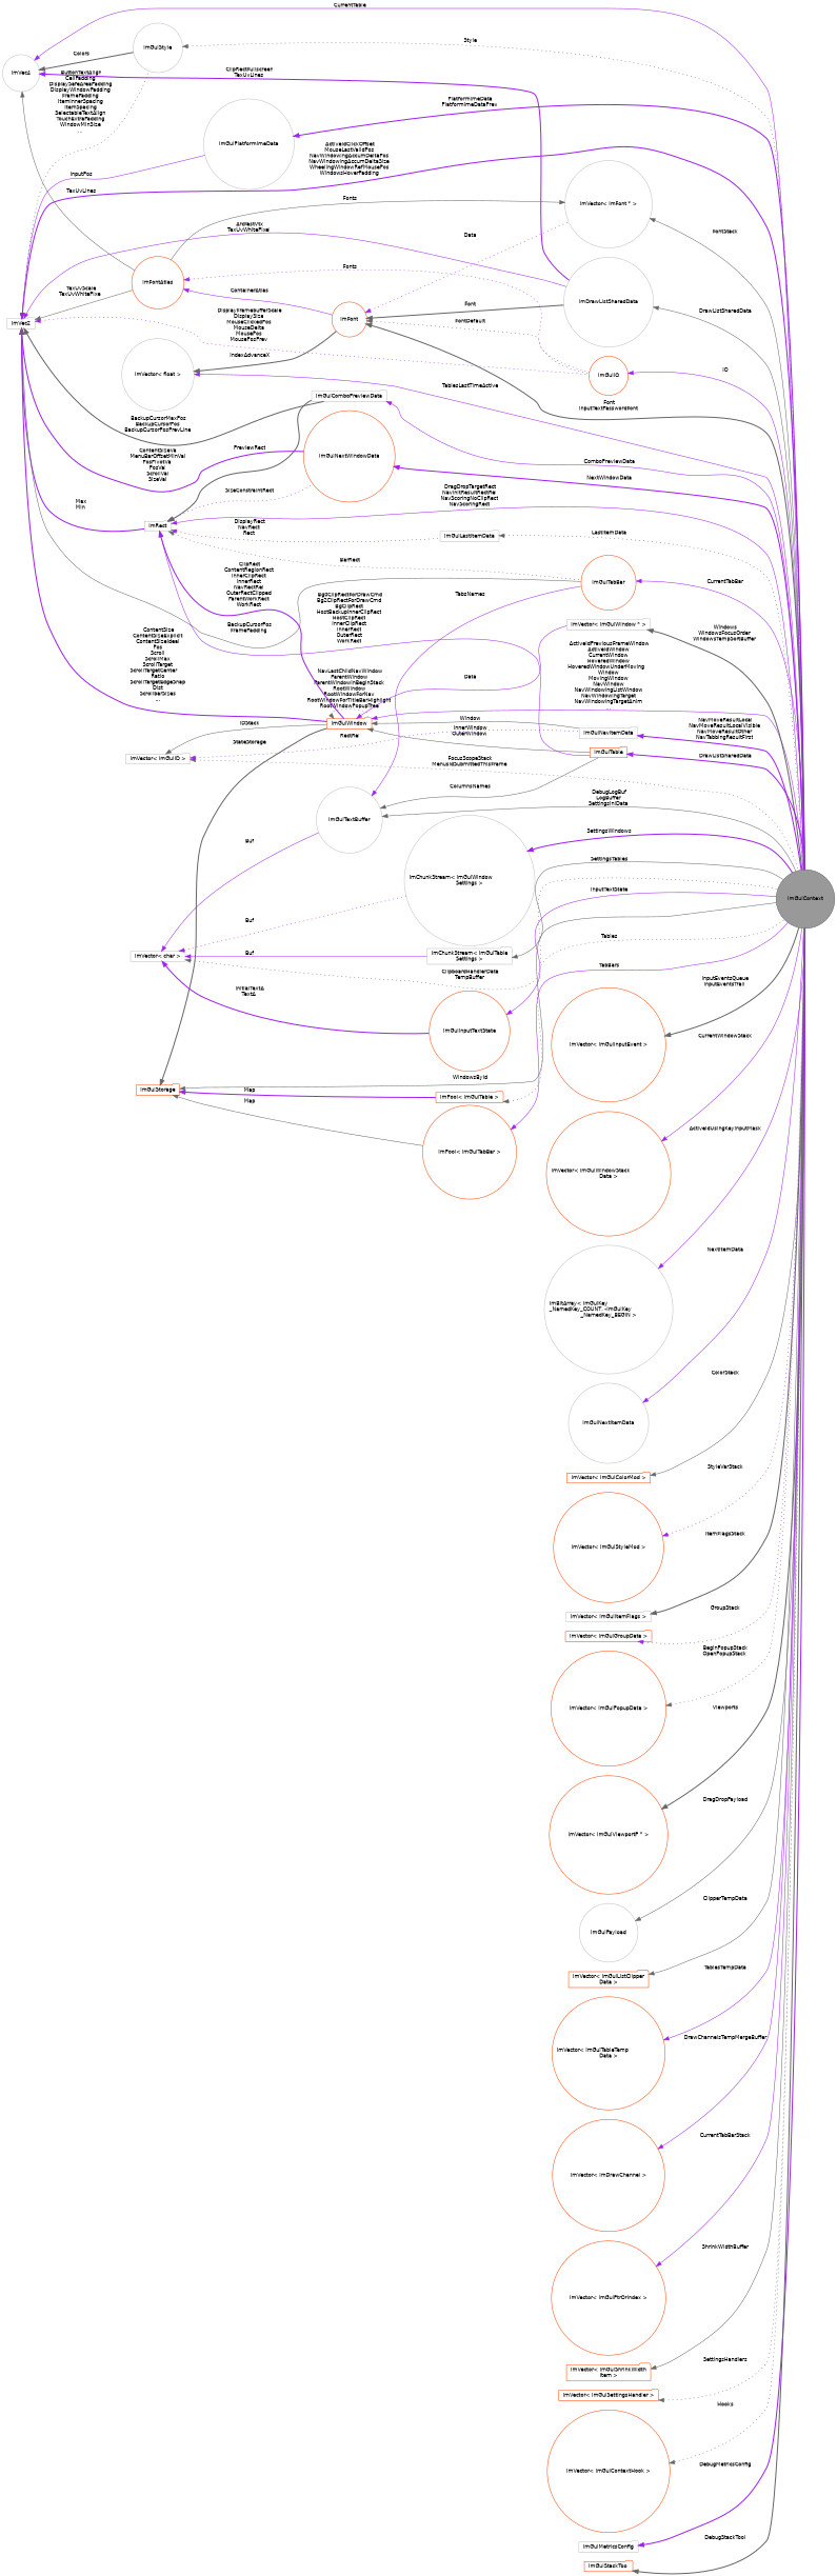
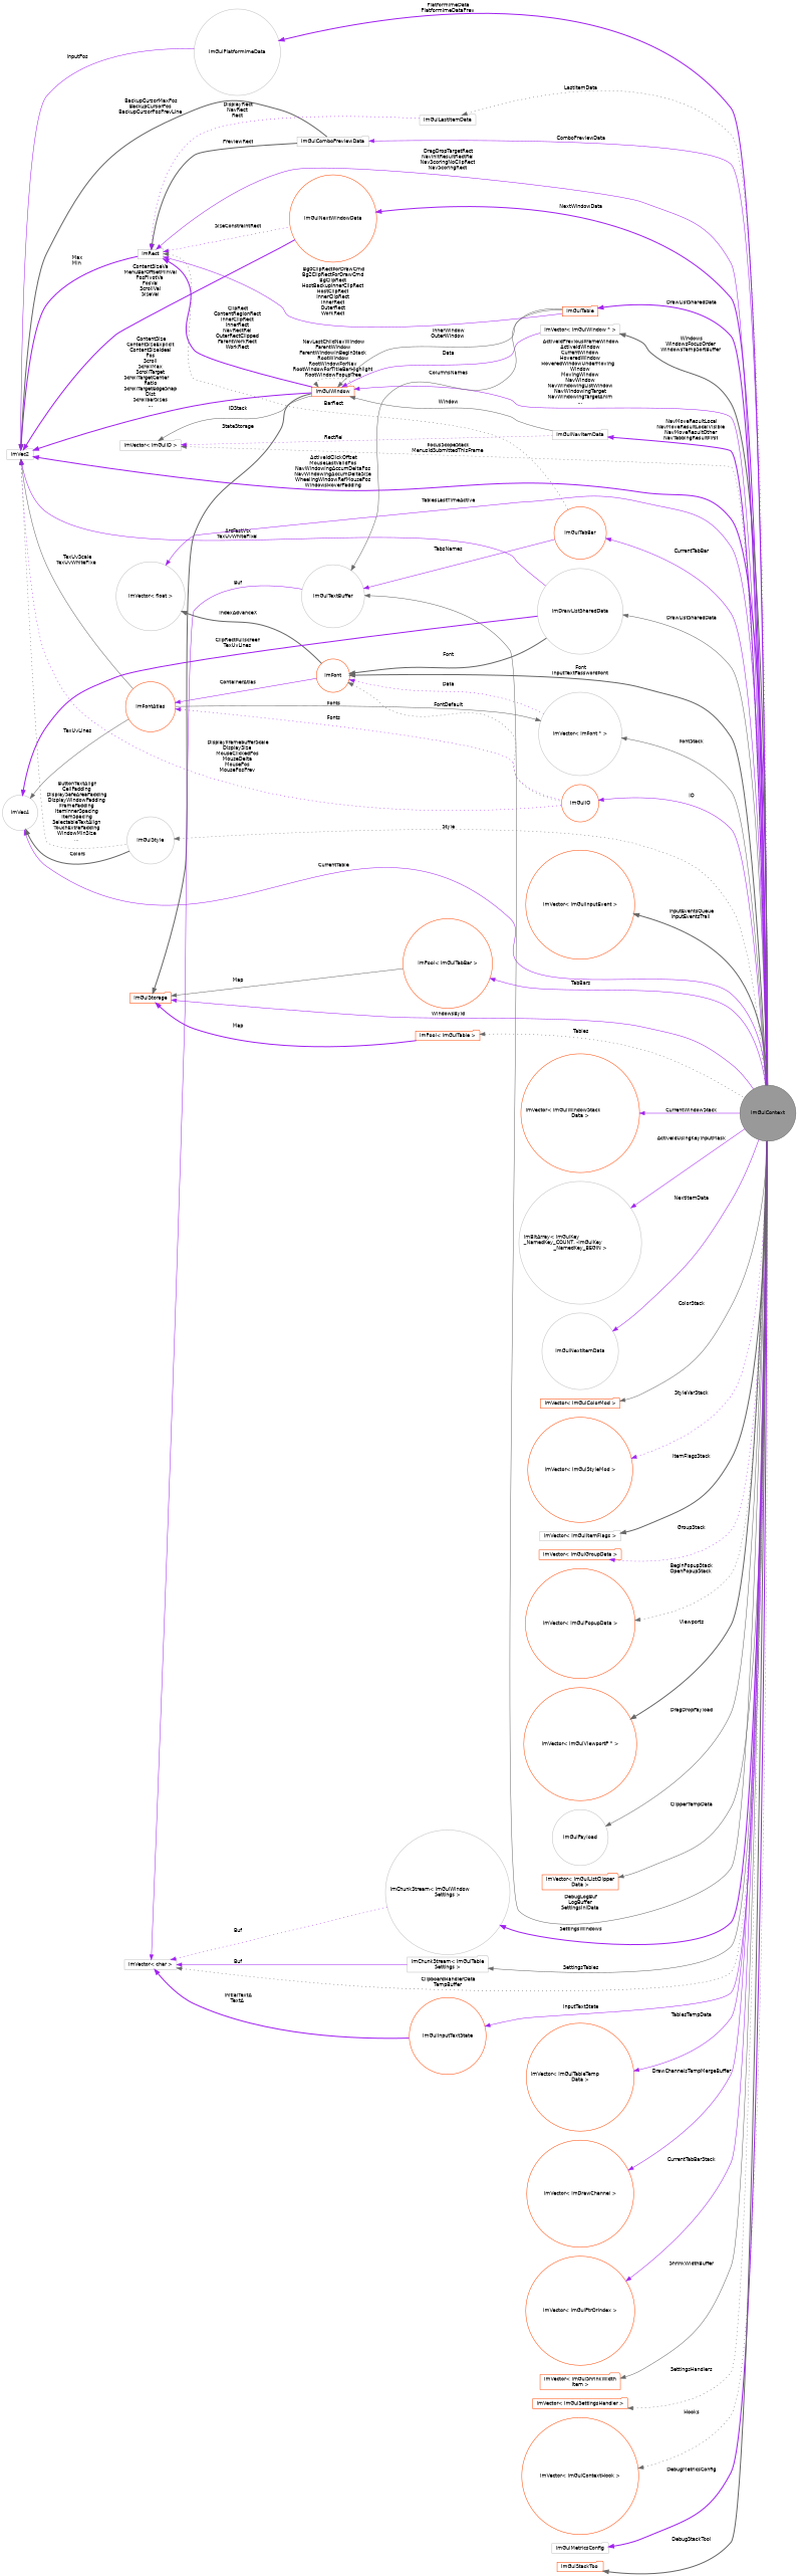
  digraph {
    rankdir=LR
    node [color=orangered fillcolor=white fontname=Helvetica fontsize=10 shape=circle style=filled]
    edge [color=purple dir=back fontname=Helvetica fontsize=10 labelfontname=Helvetica labelfontsize=10 style=solid]
    n1 [color=gray40 fillcolor=grey60 fontcolor=black height=0.2 label=ImGuiContext width=0.4]
    n2 [height=0.2 label=ImGuiIO width=0.4]
    n3 [color=grey75 height=0.2 label=ImVec2 shape=folder width=0.4]
    n4 [height=0.2 label=ImFontAtlas width=0.4]
    n5 [color=grey75 height=0.2 label=ImGuiStyle width=0.4]
    n6 [color=grey75 height=0.2 label=ImDrawListSharedData width=0.4]
    n7 [height=0.2 label=ImGuiWindow shape=folder width=0.4]
    n8 [color=grey75 height=0.2 label=ImRect shape=folder width=0.4]
    n9 [height=0.2 label=ImGuiNextWindowData width=0.4]
    n10 [height=0.2 label=ImGuiTabBar width=0.4]
    n11 [color=grey75 height=0.2 label=ImGuiComboPreviewData shape=folder width=0.4]
    n12 [color=grey75 height=0.2 label=ImGuiPlatformImeData width=0.4]
    n13 [height=0.2 label=ImFont width=0.4]
    n14 [color=grey75 height=0.2 label="ImVector\< ImGuiWindow * \>" shape=folder width=0.4]
    n15 [color=grey75 height=0.2 label=ImGuiNavItemData shape=folder width=0.4]
    n16 [height=0.2 label=ImGuiTable shape=folder width=0.4]
    n17 [color=grey75 height=0.2 label=ImGuiLastItemData shape=folder width=0.4]
    n18 [color=grey75 height=0.2 label="ImVector\< ImFont * \>" width=0.4]
    n19 [color=grey75 height=0.2 label="ImVector\< float \>" width=0.4]
    n20 [color=grey75 height=0.2 label=ImVec4 width=0.4]
    n21 [height=0.2 label="ImVector\< ImGuiInputEvent \>" width=0.4]
    n22 [color=grey75 height=0.2 label="ImVector\< ImGuiID \>" shape=folder width=0.4]
    n23 [height=0.2 label=ImGuiStorage shape=folder width=0.4]
    n24 [height=0.2 label="ImPool\< ImGuiTable \>" shape=folder width=0.4]
    n25 [height=0.2 label="ImPool\< ImGuiTabBar \>" width=0.4]
    n26 [height=0.2 label="ImVector\< ImGuiWindowStack\lData \>" width=0.4]
    n27 [color=grey75 height=0.2 label="ImBitArray\< ImGuiKey\l_NamedKey_COUNT, -ImGuiKey\l_NamedKey_BEGIN \>" width=0.4]
    n28 [color=grey75 height=0.2 label=ImGuiNextItemData width=0.4]
    n29 [height=0.2 label="ImVector\< ImGuiColorMod \>" shape=folder width=0.4]
    n30 [height=0.2 label="ImVector\< ImGuiStyleMod \>" width=0.4]
    n31 [color=grey75 height=0.2 label="ImVector\< ImGuiItemFlags \>" shape=folder width=0.4]
    n32 [height=0.2 label="ImVector\< ImGuiGroupData \>" shape=folder width=0.4]
    n33 [height=0.2 label="ImVector\< ImGuiPopupData \>" width=0.4]
    n34 [height=0.2 label="ImVector\< ImGuiViewportP * \>" width=0.4]
    n35 [color=grey75 height=0.2 label=ImGuiPayload width=0.4]
    n36 [height=0.2 label="ImVector\< ImGuiListClipper\lData \>" shape=folder width=0.4]
    n37 [color=grey75 height=0.2 label=ImGuiTextBuffer width=0.4]
    n38 [color=grey75 height=0.2 label="ImVector\< char \>" shape=folder width=0.4]
    n39 [height=0.2 label=ImGuiInputTextState width=0.4]
    n40 [color=grey75 height=0.2 label="ImChunkStream\< ImGuiWindow\lSettings \>" width=0.4]
    n41 [color=grey75 height=0.2 label="ImChunkStream\< ImGuiTable\lSettings \>" shape=folder width=0.4]
    n42 [height=0.2 label="ImVector\< ImGuiTableTemp\lData \>" width=0.4]
    n43 [height=0.2 label="ImVector\< ImDrawChannel \>" width=0.4]
    n44 [height=0.2 label="ImVector\< ImGuiPtrOrIndex \>" width=0.4]
    n45 [height=0.2 label="ImVector\< ImGuiShrinkWidth\lItem \>" shape=folder width=0.4]
    n46 [height=0.2 label="ImVector\< ImGuiSettingsHandler \>" shape=folder width=0.4]
    n47 [height=0.2 label="ImVector\< ImGuiContextHook \>" width=0.4]
    n48 [color=grey75 height=0.2 label=ImGuiMetricsConfig shape=folder width=0.4]
    n49 [height=0.2 label=ImGuiStackTool shape=folder width=0.4]
    n2 -> n1 [label=" IO"]
    n3 -> n1 [label=" ActiveIdClickOffset\nMouseLastValidPos\nNavWindowingAccumDeltaPos\nNavWindowingAccumDeltaSize\nWheelingWindowRefMousePos\nWindowsHoverPadding" style=bold]
    n3 -> n2 [label=" DisplayFramebufferScale\nDisplaySize\nMouseClickedPos\nMouseDelta\nMousePos\nMousePosPrev" style=dotted]
    n3 -> n4 [color=gray40 label=" TexUvScale\nTexUvWhitePixel"]
    n3 -> n5 [color=gray40 label=" ButtonTextAlign\nCellPadding\nDisplaySafeAreaPadding\nDisplayWindowPadding\nFramePadding\nItemInnerSpacing\nItemSpacing\nSelectableTextAlign\nTouchExtraPadding\nWindowMinSize\n..." style=dotted]
    n3 -> n6 [label=" ArcFastVtx\nTexUvWhitePixel"]
    n3 -> n7 [label=" ContentSize\nContentSizeExplicit\nContentSizeIdeal\nPos\nScroll\nScrollMax\nScrollTarget\nScrollTargetCenter\lRatio\nScrollTargetEdgeSnap\lDist\nScrollbarSizes\n..." style=bold]
    n3 -> n8 [label=" Max\nMin" style=bold]
    n3 -> n9 [label=" ContentSizeVal\nMenuBarOffsetMinVal\nPosPivotVal\nPosVal\nScrollVal\nSizeVal" style=bold]
-   n3 -> n10 [color=gray40 label=" BackupCursorPos\nFramePadding"]
    n3 -> n11 [color=gray40 label=" BackupCursorMaxPos\nBackupCursorPos\nBackupCursorPosPrevLine" style=bold]
    n3 -> n12 [label=" InputPos"]
    n4 -> n2 [label=" Fonts" style=dotted]
    n4 -> n13 [label=" ContainerAtlas"]
    n5 -> n1 [color=gray40 label=" Style" style=dotted]
    n6 -> n1 [color=gray40 label=" DrawListSharedData"]
    n7 -> n1 [label=" ActiveIdPreviousFrameWindow\nActiveIdWindow\nCurrentWindow\nHoveredWindow\nHoveredWindowUnderMoving\lWindow\nMovingWindow\nNavWindow\nNavWindowingListWindow\nNavWindowingTarget\nNavWindowingTargetAnim\n..."]
    n7 -> n7 [color=gray40 label=" NavLastChildNavWindow\nParentWindow\nParentWindowInBeginStack\nRootWindow\nRootWindowForNav\nRootWindowForTitleBarHighlight\nRootWindowPopupTree" style=dotted]
    n7 -> n14 [label=" Data"]
    n7 -> n15 [color=gray40 label=" Window"]
    n7 -> n16 [color=gray40 label=" InnerWindow\nOuterWindow"]
    n8 -> n1 [label=" DragDropTargetRect\nNavInitResultRectRel\nNavScoringNoClipRect\nNavScoringRect"]
    n8 -> n7 [label=" ClipRect\nContentRegionRect\nInnerClipRect\nInnerRect\nNavRectRel\nOuterRectClipped\nParentWorkRect\nWorkRect" style=bold]
    n8 -> n9 [label=" SizeConstraintRect" style=dotted]
    n8 -> n10 [color=gray40 label=" BarRect" style=dotted]
    n8 -> n11 [color=gray40 label=" PreviewRect" style=bold]
    n8 -> n16 [label=" Bg0ClipRectForDrawCmd\nBg2ClipRectForDrawCmd\nBgClipRect\nHostBackupInnerClipRect\nHostClipRect\nInnerClipRect\nInnerRect\nOuterRect\nWorkRect"]
    n8 -> n17 [label=" DisplayRect\nNavRect\nRect" style=dotted]
    n9 -> n1 [label=" NextWindowData" style=bold]
    n10 -> n1 [label=" CurrentTabBar"]
    n11 -> n1 [label=" ComboPreviewData"]
    n12 -> n1 [label=" PlatformImeData\nPlatformImeDataPrev" style=bold]
    n13 -> n1 [color=gray40 label=" Font\nInputTextPasswordFont" style=bold]
    n13 -> n2 [color=gray40 label=" FontDefault" style=dotted]
    n13 -> n6 [color=gray40 label=" Font" style=bold]
    n13 -> n18 [label=" Data" style=dotted]
    n14 -> n1 [color=gray40 label=" Windows\nWindowsFocusOrder\nWindowsTempSortBuffer" style=bold]
    n15 -> n1 [label=" NavMoveResultLocal\nNavMoveResultLocalVisible\nNavMoveResultOther\nNavTabbingResultFirst" style=bold]
    n16 -> n1 [label=" DrawListSharedData" style=bold]
    n17 -> n1 [color=gray40 label=" LastItemData" style=dotted]
    n18 -> n1 [color=gray40 label=" FontStack"]
    n18 -> n4 [color=gray40 label=" Fonts"]
    n19 -> n1 [label=" TablesLastTimeActive"]
    n19 -> n13 [color=gray40 label=" IndexAdvanceX" style=bold]
    n20 -> n1 [label=" CurrentTable"]
    n20 -> n4 [color=gray40 label=" TexUvLines"]
    n20 -> n5 [color=gray40 label=" Colors" style=bold]
    n20 -> n6 [label=" ClipRectFullscreen\nTexUvLines" style=bold]
    n21 -> n1 [color=gray40 label=" InputEventsQueue\nInputEventsTrail" style=bold]
    n22 -> n1 [color=gray40 label=" FocusScopeStack\nMenusIdSubmittedThisFrame" style=dotted]
    n22 -> n7 [color=gray40 label=" IDStack"]
    n22 -> n15 [label=" RectRel" style=dotted]
-   n23 -> n1 [color=gray40 label=" WindowsById"]
+   n23 -> n1 [label=" WindowsById"]
    n23 -> n7 [color=gray40 label=" StateStorage" style=bold]
    n23 -> n24 [label=" Map" style=bold]
    n23 -> n25 [color=gray40 label=" Map"]
    n24 -> n1 [color=gray40 label=" Tables" style=dotted]
    n25 -> n1 [label=" TabBars"]
    n26 -> n1 [label=" CurrentWindowStack"]
    n27 -> n1 [label=" ActiveIdUsingKeyInputMask"]
    n28 -> n1 [label=" NextItemData"]
    n29 -> n1 [color=gray40 label=" ColorStack"]
    n30 -> n1 [label=" StyleVarStack" style=dotted]
    n31 -> n1 [color=gray40 label=" ItemFlagsStack" style=bold]
    n32 -> n1 [label=" GroupStack" style=dotted]
    n33 -> n1 [color=gray40 label=" BeginPopupStack\nOpenPopupStack" style=dotted]
    n34 -> n1 [color=gray40 label=" Viewports" style=bold]
    n35 -> n1 [color=gray40 label=" DragDropPayload"]
    n36 -> n1 [color=gray40 label=" ClipperTempData"]
    n37 -> n1 [color=gray40 label=" DebugLogBuf\nLogBuffer\nSettingsIniData"]
    n37 -> n10 [label=" TabsNames"]
    n37 -> n16 [color=gray40 label=" ColumnsNames"]
    n38 -> n1 [color=gray40 label=" ClipboardHandlerData\nTempBuffer" style=dotted]
    n38 -> n37 [label=" Buf"]
    n38 -> n39 [label=" InitialTextA\nTextA" style=bold]
    n38 -> n40 [label=" Buf" style=dotted]
    n38 -> n41 [label=" Buf"]
    n39 -> n1 [label=" InputTextState"]
    n40 -> n1 [label=" SettingsWindows" style=bold]
    n41 -> n1 [color=gray40 label=" SettingsTables"]
    n42 -> n1 [label=" TablesTempData"]
    n43 -> n1 [label=" DrawChannelsTempMergeBuffer"]
    n44 -> n1 [label=" CurrentTabBarStack"]
    n45 -> n1 [color=gray40 label=" ShrinkWidthBuffer"]
    n46 -> n1 [color=gray40 label=" SettingsHandlers" style=dotted]
    n47 -> n1 [color=gray40 label=" Hooks" style=dotted]
    n48 -> n1 [label=" DebugMetricsConfig" style=bold]
    n49 -> n1 [color=gray40 label=" DebugStackTool" style=bold]
  }
